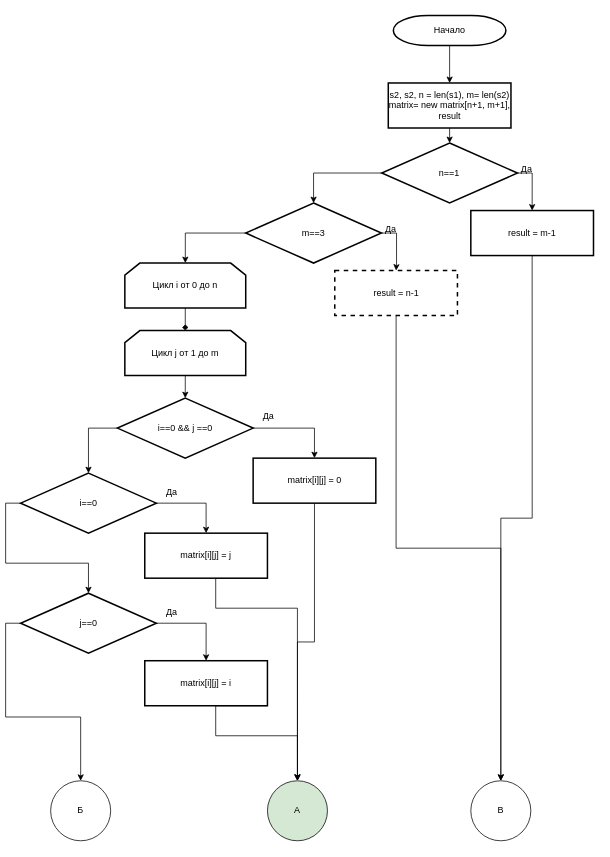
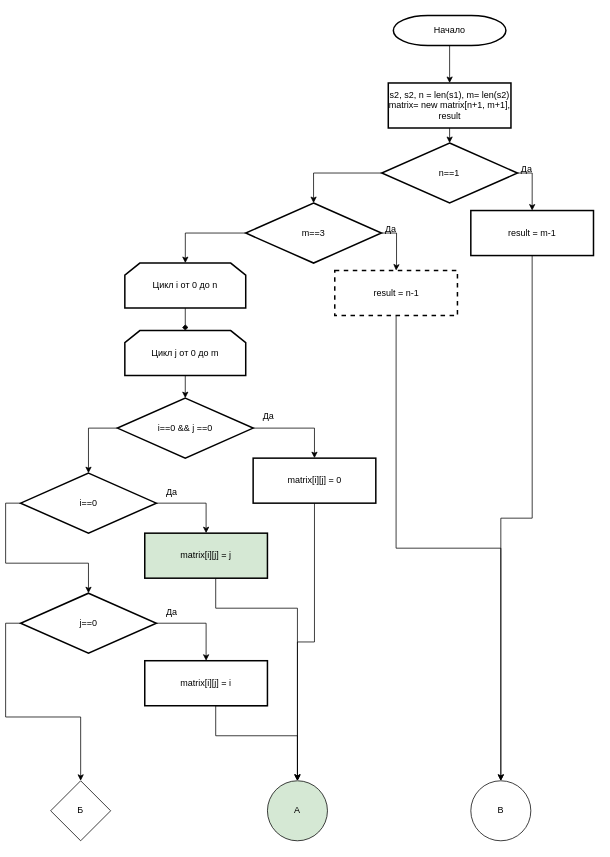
  <mxCell id="0" />
  <mxCell id="1" parent="0" />
  <mxCell id="2" style="edgeStyle=orthogonalEdgeStyle;rounded=0;orthogonalLoop=1;jettySize=auto;html=1;exitX=0.5;exitY=1;exitDx=0;exitDy=0;exitPerimeter=0;entryX=0.5;entryY=0;entryDx=0;entryDy=0;" parent="1" source="3" target="5" edge="1"><mxGeometry relative="1" as="geometry" /></mxCell>
  <mxCell id="3" value="Начало" style="strokeWidth=2;html=1;shape=mxgraph.flowchart.terminator;whiteSpace=wrap;" parent="1" vertex="1"><mxGeometry x="516.75" y="20" width="150" height="40" as="geometry" /></mxCell>
  <mxCell id="4" style="edgeStyle=orthogonalEdgeStyle;rounded=0;orthogonalLoop=1;jettySize=auto;html=1;exitX=0.5;exitY=1;exitDx=0;exitDy=0;entryX=0.5;entryY=0;entryDx=0;entryDy=0;entryPerimeter=0;endArrow=classic;endFill=1;" parent="1" source="5" target="11" edge="1"><mxGeometry relative="1" as="geometry" /></mxCell>
  <mxCell id="5" value="s2, s2, n = len(s1), m= len(s2)&lt;br&gt;matrix= new matrix[n+1, m+1],&lt;br&gt;result" style="rounded=0;whiteSpace=wrap;html=1;absoluteArcSize=1;arcSize=14;strokeWidth=2;" parent="1" vertex="1"><mxGeometry x="510" y="110" width="163.5" height="60" as="geometry" /></mxCell>
  <mxCell id="6" value="A" style="ellipse;whiteSpace=wrap;html=1;aspect=fixed;fillColor=#d5e8d4;" parent="1" vertex="1"><mxGeometry x="348.94" y="1040" width="80" height="80" as="geometry" /></mxCell>
  <mxCell id="7" style="edgeStyle=orthogonalEdgeStyle;rounded=0;orthogonalLoop=1;jettySize=auto;html=1;exitX=0.5;exitY=1;exitDx=0;exitDy=0;entryX=0.5;entryY=0;entryDx=0;entryDy=0;endArrow=diamond;endFill=1;" parent="1" source="8" target="20" edge="1"><mxGeometry relative="1" as="geometry" /></mxCell>
  <mxCell id="8" value="Цикл i от 0 до n" style="shape=loopLimit;whiteSpace=wrap;html=1;strokeWidth=2;direction=east;" parent="1" vertex="1"><mxGeometry x="158.88" y="350" width="161.12" height="60" as="geometry" /></mxCell>
  <mxCell id="9" style="edgeStyle=orthogonalEdgeStyle;rounded=0;orthogonalLoop=1;jettySize=auto;html=1;exitX=1;exitY=0.5;exitDx=0;exitDy=0;exitPerimeter=0;entryX=0.5;entryY=0;entryDx=0;entryDy=0;" parent="1" source="11" target="13" edge="1"><mxGeometry relative="1" as="geometry"><Array as="points"><mxPoint x="702" y="230" /></Array></mxGeometry></mxCell>
  <mxCell id="10" style="edgeStyle=orthogonalEdgeStyle;rounded=0;orthogonalLoop=1;jettySize=auto;html=1;exitX=0;exitY=0.5;exitDx=0;exitDy=0;exitPerimeter=0;entryX=0.5;entryY=0;entryDx=0;entryDy=0;entryPerimeter=0;endArrow=classic;endFill=1;" parent="1" source="11" target="16" edge="1"><mxGeometry relative="1" as="geometry" /></mxCell>
  <mxCell id="11" value="n==1" style="strokeWidth=2;html=1;shape=mxgraph.flowchart.decision;whiteSpace=wrap;" parent="1" vertex="1"><mxGeometry x="501.32" y="190" width="180.87" height="80" as="geometry" /></mxCell>
  <mxCell id="12" style="edgeStyle=orthogonalEdgeStyle;rounded=0;orthogonalLoop=1;jettySize=auto;html=1;exitX=0.5;exitY=1;exitDx=0;exitDy=0;entryX=0.5;entryY=0;entryDx=0;entryDy=0;endArrow=classic;endFill=1;" parent="1" source="13" target="42" edge="1"><mxGeometry relative="1" as="geometry" /></mxCell>
  <mxCell id="13" value="result = m-1" style="rounded=0;whiteSpace=wrap;html=1;absoluteArcSize=1;arcSize=14;strokeWidth=2;" parent="1" vertex="1"><mxGeometry x="620" y="280" width="163.5" height="60" as="geometry" /></mxCell>
  <mxCell id="14" style="edgeStyle=orthogonalEdgeStyle;rounded=0;orthogonalLoop=1;jettySize=auto;html=1;exitX=1;exitY=0.5;exitDx=0;exitDy=0;exitPerimeter=0;entryX=0.5;entryY=0;entryDx=0;entryDy=0;endArrow=classic;endFill=1;" parent="1" source="16" target="18" edge="1"><mxGeometry relative="1" as="geometry"><Array as="points"><mxPoint x="521" y="310" /><mxPoint x="521" y="350" /><mxPoint x="520" y="350" /></Array></mxGeometry></mxCell>
  <mxCell id="15" style="edgeStyle=orthogonalEdgeStyle;rounded=0;orthogonalLoop=1;jettySize=auto;html=1;exitX=0;exitY=0.5;exitDx=0;exitDy=0;exitPerimeter=0;endArrow=classic;endFill=1;" parent="1" source="16" target="8" edge="1"><mxGeometry relative="1" as="geometry" /></mxCell>
  <mxCell id="16" value="m==3" style="strokeWidth=2;html=1;shape=mxgraph.flowchart.decision;whiteSpace=wrap;" parent="1" vertex="1"><mxGeometry x="320" y="270" width="180.87" height="80" as="geometry" /></mxCell>
  <mxCell id="17" style="edgeStyle=orthogonalEdgeStyle;rounded=0;orthogonalLoop=1;jettySize=auto;html=1;exitX=0.5;exitY=1;exitDx=0;exitDy=0;endArrow=classic;endFill=1;" parent="1" source="18" target="42" edge="1"><mxGeometry relative="1" as="geometry" /></mxCell>
  <mxCell id="18" value="result = n-1" style="rounded=0;whiteSpace=wrap;html=1;absoluteArcSize=1;arcSize=14;strokeWidth=2;dashed=1;" parent="1" vertex="1"><mxGeometry x="438.68" y="360" width="163.5" height="60" as="geometry" /></mxCell>
  <mxCell id="19" style="edgeStyle=orthogonalEdgeStyle;rounded=0;orthogonalLoop=1;jettySize=auto;html=1;exitX=0.5;exitY=1;exitDx=0;exitDy=0;entryX=0.5;entryY=0;entryDx=0;entryDy=0;entryPerimeter=0;endArrow=classic;endFill=1;" parent="1" source="20" target="23" edge="1"><mxGeometry relative="1" as="geometry" /></mxCell>
- <mxCell id="20" value="Цикл j от 1 до m" style="shape=loopLimit;whiteSpace=wrap;html=1;strokeWidth=2;direction=east;" parent="1" vertex="1"><mxGeometry x="158.88" y="440" width="161.12" height="60" as="geometry" /></mxCell>
+ <mxCell id="20" value="Цикл j от 0 до m" style="shape=loopLimit;whiteSpace=wrap;html=1;strokeWidth=2;direction=east;" parent="1" vertex="1"><mxGeometry x="158.88" y="440" width="161.12" height="60" as="geometry" /></mxCell>
  <mxCell id="21" style="edgeStyle=orthogonalEdgeStyle;rounded=0;orthogonalLoop=1;jettySize=auto;html=1;exitX=1;exitY=0.5;exitDx=0;exitDy=0;exitPerimeter=0;entryX=0.5;entryY=0;entryDx=0;entryDy=0;endArrow=classic;endFill=1;" parent="1" source="23" target="25" edge="1"><mxGeometry relative="1" as="geometry" /></mxCell>
  <mxCell id="22" style="edgeStyle=orthogonalEdgeStyle;rounded=0;orthogonalLoop=1;jettySize=auto;html=1;exitX=0;exitY=0.5;exitDx=0;exitDy=0;exitPerimeter=0;entryX=0.5;entryY=0;entryDx=0;entryDy=0;entryPerimeter=0;endArrow=classic;endFill=1;" parent="1" source="23" target="28" edge="1"><mxGeometry relative="1" as="geometry" /></mxCell>
  <mxCell id="23" value="i==0 &amp;amp;&amp;amp; j ==0" style="strokeWidth=2;html=1;shape=mxgraph.flowchart.decision;whiteSpace=wrap;" parent="1" vertex="1"><mxGeometry x="149.01" y="530" width="180.87" height="80" as="geometry" /></mxCell>
  <mxCell id="24" style="edgeStyle=orthogonalEdgeStyle;rounded=0;orthogonalLoop=1;jettySize=auto;html=1;exitX=0.5;exitY=1;exitDx=0;exitDy=0;entryX=0.5;entryY=0;entryDx=0;entryDy=0;endArrow=classic;endFill=1;" parent="1" source="25" target="6" edge="1"><mxGeometry relative="1" as="geometry" /></mxCell>
  <mxCell id="25" value="matrix[i][j] = 0" style="rounded=0;whiteSpace=wrap;html=1;absoluteArcSize=1;arcSize=14;strokeWidth=2;" parent="1" vertex="1"><mxGeometry x="329.88" y="610" width="163.5" height="60" as="geometry" /></mxCell>
  <mxCell id="26" style="edgeStyle=orthogonalEdgeStyle;rounded=0;orthogonalLoop=1;jettySize=auto;html=1;exitX=1;exitY=0.5;exitDx=0;exitDy=0;exitPerimeter=0;entryX=0.5;entryY=0;entryDx=0;entryDy=0;endArrow=classic;endFill=1;" parent="1" source="28" target="30" edge="1"><mxGeometry relative="1" as="geometry" /></mxCell>
  <mxCell id="27" style="edgeStyle=orthogonalEdgeStyle;rounded=0;orthogonalLoop=1;jettySize=auto;html=1;exitX=0;exitY=0.5;exitDx=0;exitDy=0;exitPerimeter=0;entryX=0.5;entryY=0;entryDx=0;entryDy=0;entryPerimeter=0;endArrow=classic;endFill=1;" parent="1" source="28" target="33" edge="1"><mxGeometry relative="1" as="geometry" /></mxCell>
  <mxCell id="28" value="i==0" style="strokeWidth=2;html=1;shape=mxgraph.flowchart.decision;whiteSpace=wrap;" parent="1" vertex="1"><mxGeometry x="20" y="630" width="180.87" height="80" as="geometry" /></mxCell>
  <mxCell id="29" style="edgeStyle=orthogonalEdgeStyle;rounded=0;orthogonalLoop=1;jettySize=auto;html=1;exitX=1;exitY=0.5;exitDx=0;exitDy=0;entryX=0.5;entryY=0;entryDx=0;entryDy=0;endArrow=classic;endFill=1;" parent="1" source="30" target="6" edge="1"><mxGeometry relative="1" as="geometry"><Array as="points"><mxPoint x="349" y="770" /><mxPoint x="280" y="770" /><mxPoint x="280" y="810" /><mxPoint x="389" y="810" /></Array></mxGeometry></mxCell>
- <mxCell id="30" value="matrix[i][j] = j" style="rounded=0;whiteSpace=wrap;html=1;absoluteArcSize=1;arcSize=14;strokeWidth=2;" parent="1" vertex="1"><mxGeometry x="185.44" y="710" width="163.5" height="60" as="geometry" /></mxCell>
+ <mxCell id="30" value="matrix[i][j] = j" style="rounded=0;whiteSpace=wrap;html=1;absoluteArcSize=1;arcSize=14;strokeWidth=2;fillColor=#d5e8d4;" parent="1" vertex="1"><mxGeometry x="185.44" y="710" width="163.5" height="60" as="geometry" /></mxCell>
  <mxCell id="31" style="edgeStyle=orthogonalEdgeStyle;rounded=0;orthogonalLoop=1;jettySize=auto;html=1;exitX=1;exitY=0.5;exitDx=0;exitDy=0;exitPerimeter=0;entryX=0.5;entryY=0;entryDx=0;entryDy=0;endArrow=classic;endFill=1;" parent="1" source="33" target="35" edge="1"><mxGeometry relative="1" as="geometry" /></mxCell>
  <mxCell id="32" style="edgeStyle=orthogonalEdgeStyle;rounded=0;orthogonalLoop=1;jettySize=auto;html=1;exitX=0;exitY=0.5;exitDx=0;exitDy=0;exitPerimeter=0;endArrow=classic;endFill=1;entryX=0.5;entryY=0;entryDx=0;entryDy=0;" parent="1" source="33" target="41" edge="1"><mxGeometry relative="1" as="geometry"><mxPoint x="100" y="1030" as="targetPoint" /></mxGeometry></mxCell>
  <mxCell id="33" value="j==0" style="strokeWidth=2;html=1;shape=mxgraph.flowchart.decision;whiteSpace=wrap;" parent="1" vertex="1"><mxGeometry x="20" y="790" width="180.87" height="80" as="geometry" /></mxCell>
  <mxCell id="34" style="edgeStyle=orthogonalEdgeStyle;rounded=0;orthogonalLoop=1;jettySize=auto;html=1;exitX=1;exitY=0.5;exitDx=0;exitDy=0;entryX=0.5;entryY=0;entryDx=0;entryDy=0;endArrow=classic;endFill=1;" parent="1" source="35" target="6" edge="1"><mxGeometry relative="1" as="geometry"><Array as="points"><mxPoint x="349" y="940" /><mxPoint x="280" y="940" /><mxPoint x="280" y="980" /><mxPoint x="389" y="980" /></Array></mxGeometry></mxCell>
  <mxCell id="35" value="matrix[i][j] = i" style="rounded=0;whiteSpace=wrap;html=1;absoluteArcSize=1;arcSize=14;strokeWidth=2;" parent="1" vertex="1"><mxGeometry x="185.44" y="880" width="163.5" height="60" as="geometry" /></mxCell>
  <mxCell id="36" value="Да" style="text;html=1;align=center;verticalAlign=middle;resizable=0;points=[];autosize=1;strokeColor=none;fillColor=none;" parent="1" vertex="1"><mxGeometry x="673.5" y="210" width="40" height="30" as="geometry" /></mxCell>
  <mxCell id="37" value="Да" style="text;html=1;align=center;verticalAlign=middle;resizable=0;points=[];autosize=1;strokeColor=none;fillColor=none;" parent="1" vertex="1"><mxGeometry x="493.38" y="290" width="40" height="30" as="geometry" /></mxCell>
  <mxCell id="38" value="Да" style="text;html=1;align=center;verticalAlign=middle;resizable=0;points=[];autosize=1;strokeColor=none;fillColor=none;" parent="1" vertex="1"><mxGeometry x="329.88" y="540" width="40" height="30" as="geometry" /></mxCell>
  <mxCell id="39" value="Да" style="text;html=1;align=center;verticalAlign=middle;resizable=0;points=[];autosize=1;strokeColor=none;fillColor=none;" parent="1" vertex="1"><mxGeometry x="200.87" y="640" width="40" height="30" as="geometry" /></mxCell>
  <mxCell id="40" value="Да" style="text;html=1;align=center;verticalAlign=middle;resizable=0;points=[];autosize=1;strokeColor=none;fillColor=none;" parent="1" vertex="1"><mxGeometry x="200.87" y="800" width="40" height="30" as="geometry" /></mxCell>
- <mxCell id="41" value="Б" style="ellipse;whiteSpace=wrap;html=1;aspect=fixed;" parent="1" vertex="1"><mxGeometry x="60" y="1040" width="80" height="80" as="geometry" /></mxCell>
+ <mxCell id="41" value="Б" style="rhombus;whiteSpace=wrap;html=1;aspect=fixed;" parent="1" vertex="1"><mxGeometry x="60" y="1040" width="80" height="80" as="geometry" /></mxCell>
  <mxCell id="42" value="В" style="ellipse;whiteSpace=wrap;html=1;aspect=fixed;" parent="1" vertex="1"><mxGeometry x="620" y="1040" width="80" height="80" as="geometry" /></mxCell>
